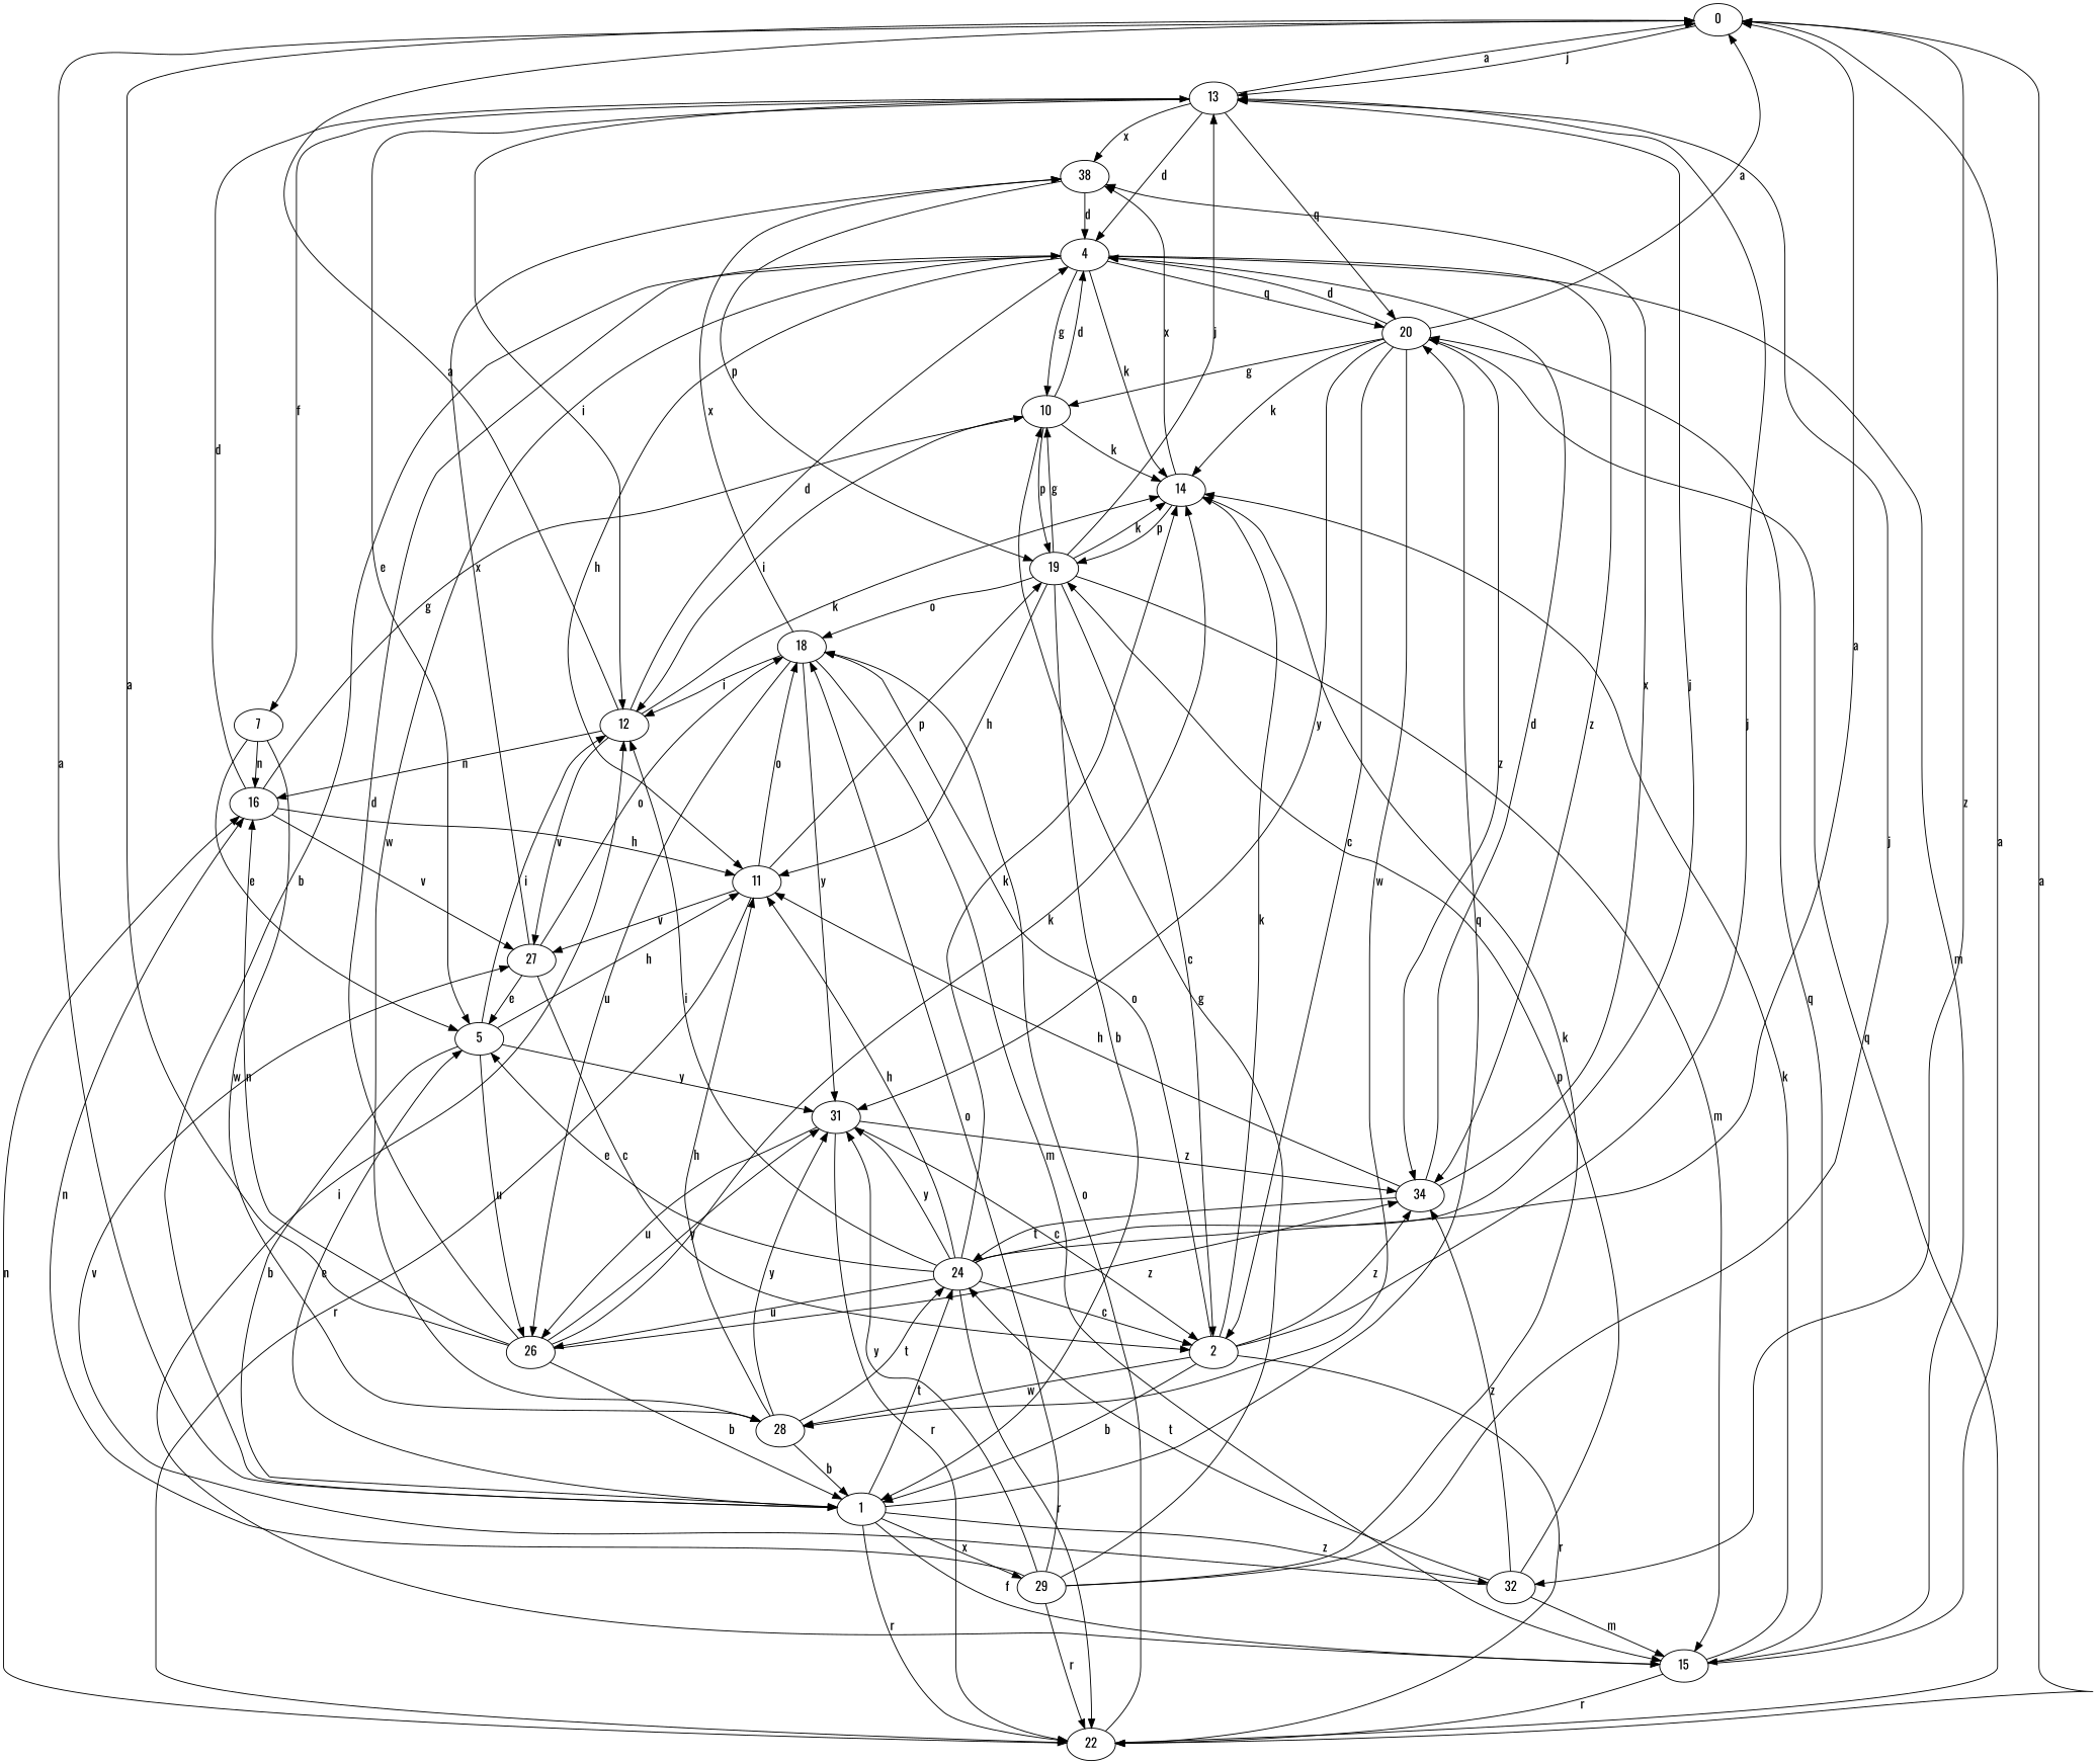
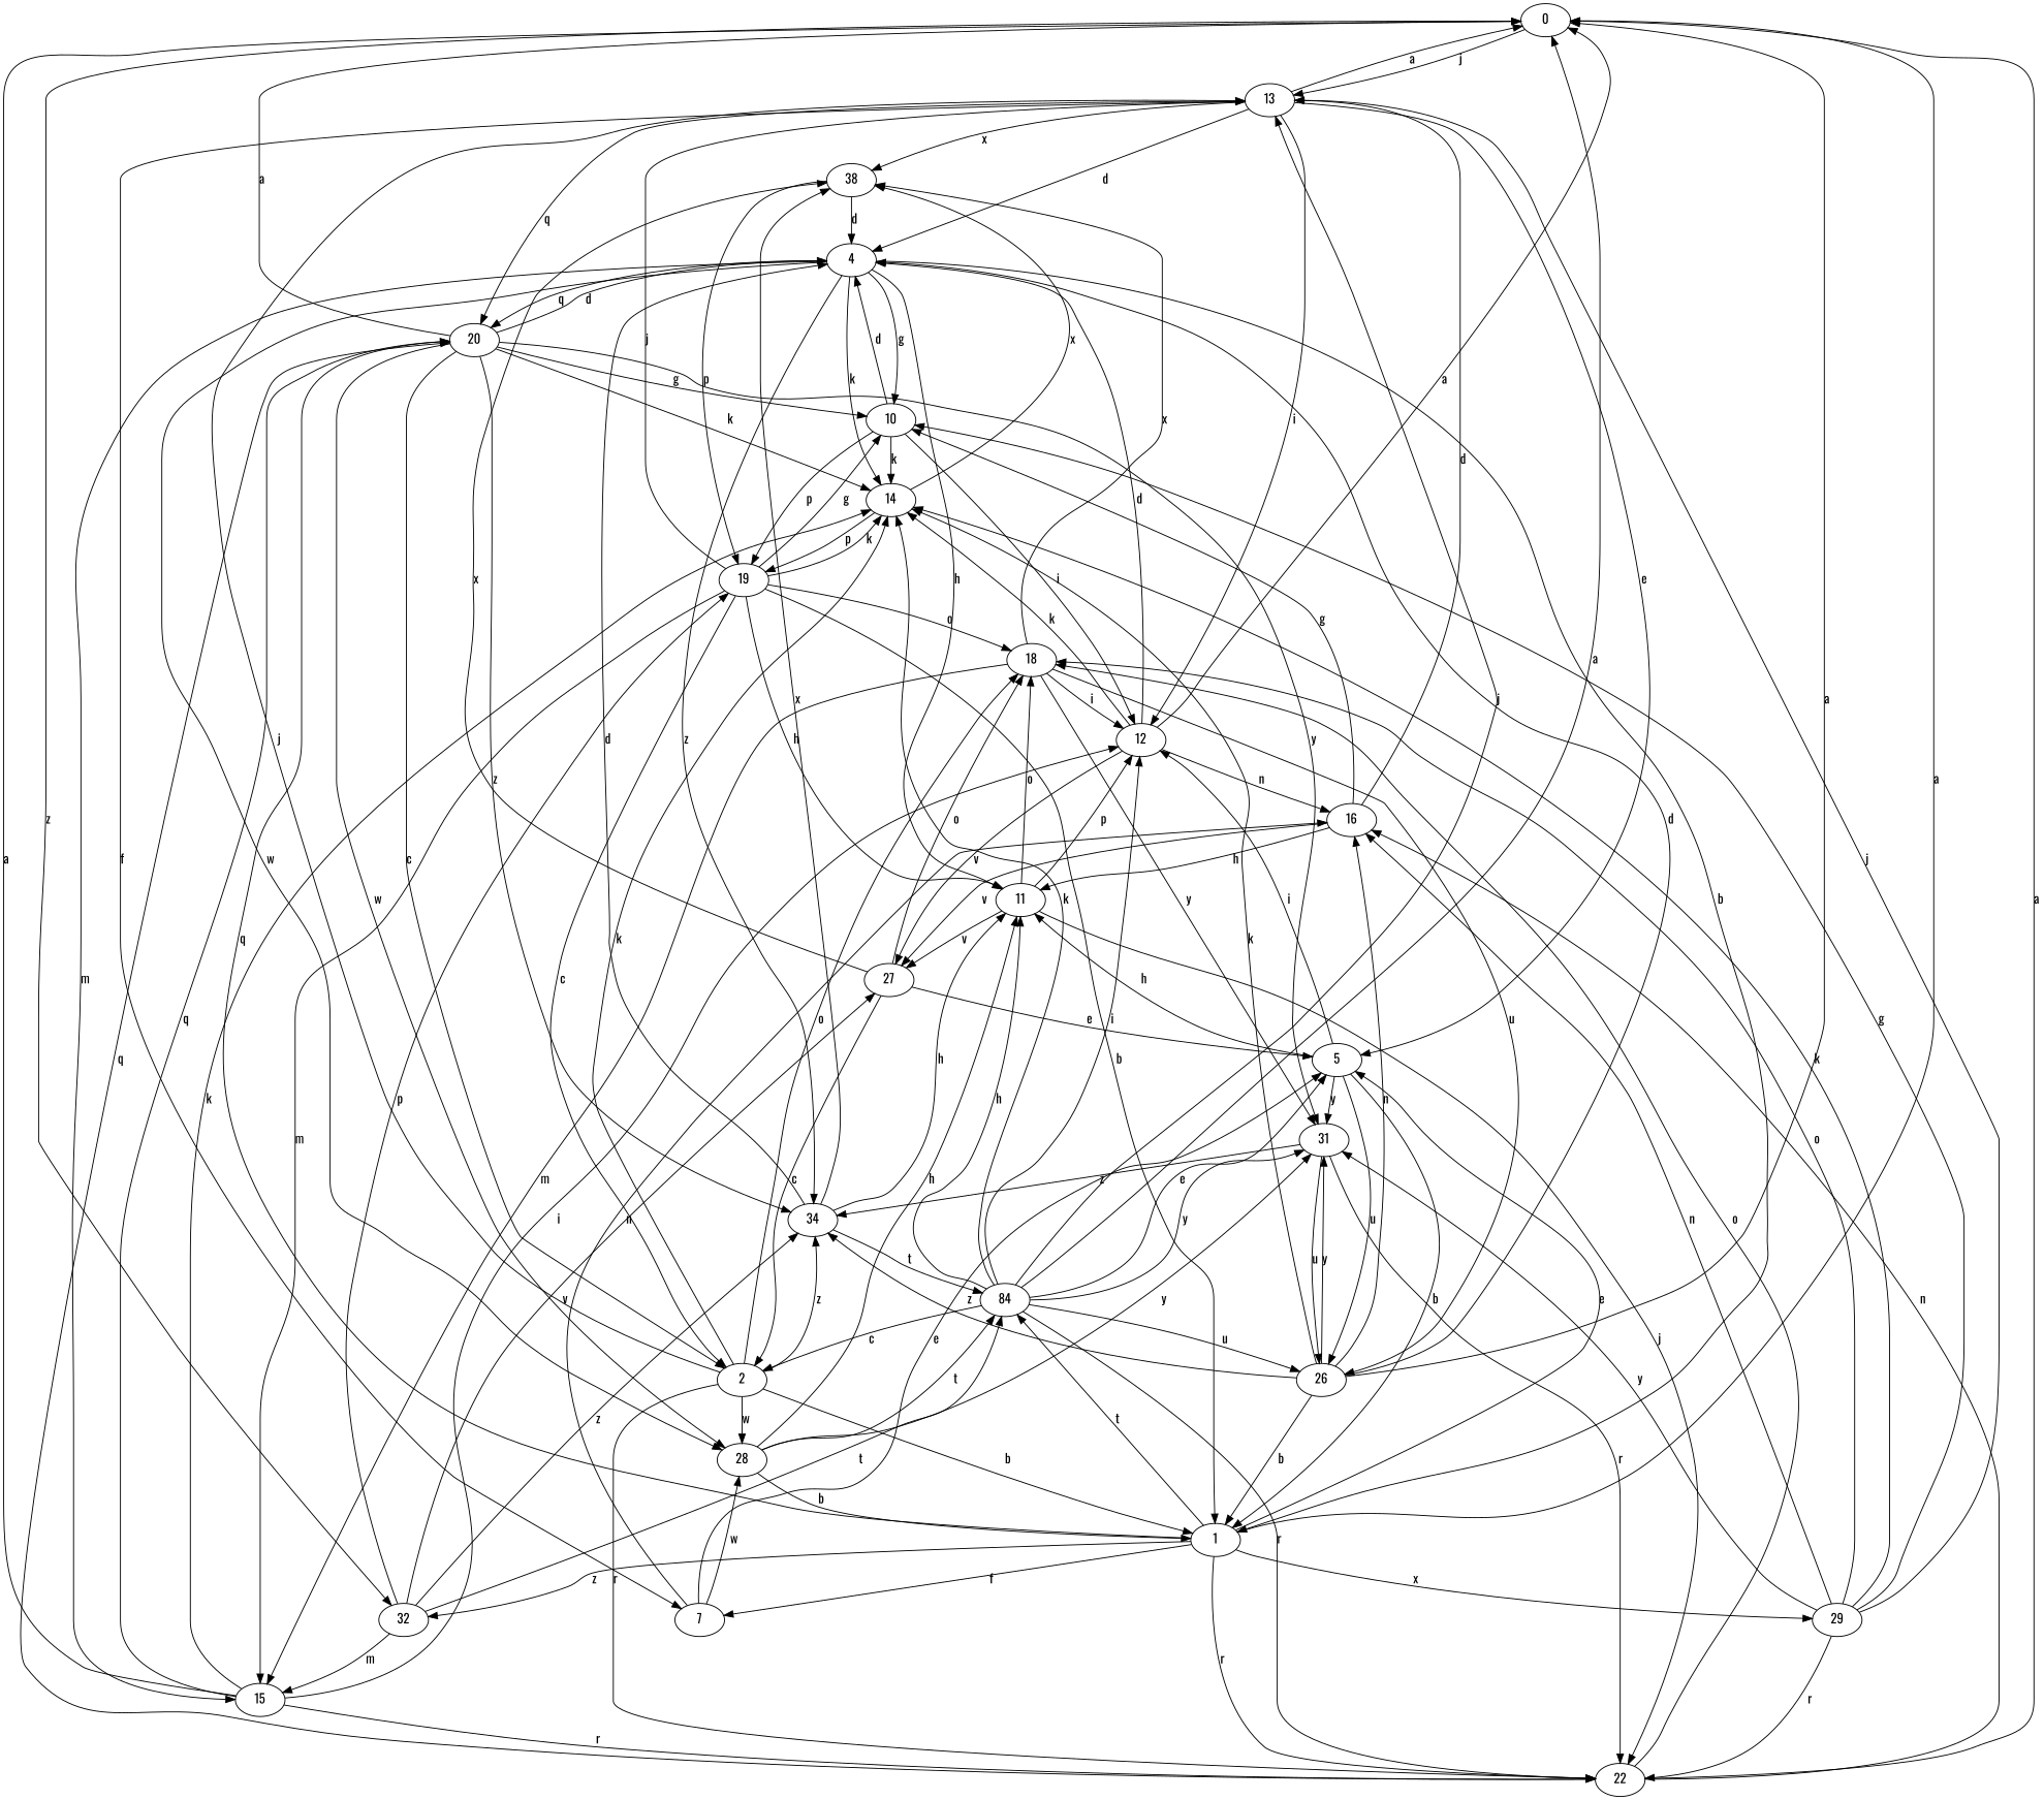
  strict digraph {
    fontname=Oswald
    node [fontname=Oswald]
    edge [fontname=Oswald]
    0
    13
    32
    5
    7
    20
    4
    12
    n9 [label=38]
-   24
+   24 [label=84]
    34
    15
    19
    27
    1
    22
    29
    11
    26
    31
    28
    16
    2
    14
    10
    18
    0 -> 13 [label=j]
    0 -> 32 [label=z]
    13 -> 0 [label=a]
    13 -> 5 [label=e]
    13 -> 7 [label=f]
    13 -> 20 [label=q]
    13 -> 4 [label=d]
    13 -> 12 [label=i]
    13 -> n9 [label=x]
    32 -> 24 [label=t]
    32 -> 34 [label=z]
    32 -> 15 [label=m]
    32 -> 19 [label=p]
    32 -> 27 [label=v]
    5 -> 12 [label=i]
    5 -> 1 [label=b]
    5 -> 11 [label=h]
    5 -> 26 [label=u]
    5 -> 31 [label=y]
    7 -> 5 [label=e]
    7 -> 28 [label=w]
    7 -> 16 [label=n]
    20 -> 0 [label=a]
    20 -> 4 [label=d]
    20 -> 34 [label=z]
    20 -> 31 [label=y]
    20 -> 28 [label=w]
    20 -> 2 [label=c]
    20 -> 14 [label=k]
    20 -> 10 [label=g]
    4 -> 20 [label=q]
    4 -> 34 [label=z]
    4 -> 15 [label=m]
    4 -> 1 [label=b]
    4 -> 11 [label=h]
    4 -> 28 [label=w]
    4 -> 14 [label=k]
    4 -> 10 [label=g]
    12 -> 0 [label=a]
    12 -> 4 [label=d]
    12 -> 27 [label=v]
    12 -> 16 [label=n]
    12 -> 14 [label=k]
    n9 -> 4 [label=d]
    n9 -> 19 [label=p]
    24 -> 0 [label=a]
    24 -> 13 [label=j]
    24 -> 5 [label=e]
    24 -> 12 [label=i]
    24 -> 22 [label=r]
    24 -> 11 [label=h]
    24 -> 26 [label=u]
    24 -> 31 [label=y]
    24 -> 2 [label=c]
    24 -> 14 [label=k]
    34 -> 4 [label=d]
    34 -> n9 [label=x]
    34 -> 24 [label=t]
    34 -> 11 [label=h]
    15 -> 0 [label=a]
    15 -> 20 [label=q]
    15 -> 12 [label=i]
    15 -> 22 [label=r]
    15 -> 14 [label=k]
    19 -> 13 [label=j]
    19 -> 15 [label=m]
    19 -> 1 [label=b]
    19 -> 11 [label=h]
    19 -> 2 [label=c]
    19 -> 14 [label=k]
    19 -> 10 [label=g]
    19 -> 18 [label=o]
    27 -> 5 [label=e]
    27 -> n9 [label=x]
    27 -> 2 [label=c]
    27 -> 18 [label=o]
    1 -> 0 [label=a]
    1 -> 32 [label=z]
    1 -> 5 [label=e]
-   1 -> 15 [label=f]
+   1 -> 7 [label=f]
    1 -> 20 [label=q]
    1 -> 24 [label=t]
    1 -> 22 [label=r]
    1 -> 29 [label=x]
    22 -> 0 [label=a]
    22 -> 20 [label=q]
    22 -> 16 [label=n]
    22 -> 18 [label=o]
    29 -> 13 [label=j]
    29 -> 22 [label=r]
    29 -> 31 [label=y]
    29 -> 16 [label=n]
    29 -> 14 [label=k]
    29 -> 10 [label=g]
    29 -> 18 [label=o]
-   11 -> 19 [label=p]
+   11 -> 12 [label=p]
    11 -> 27 [label=v]
-   11 -> 22 [label=r]
+   11 -> 22 [label=j]
    11 -> 18 [label=o]
    26 -> 0 [label=a]
    26 -> 4 [label=d]
    26 -> 34 [label=z]
    26 -> 1 [label=b]
    26 -> 31 [label=y]
    26 -> 16 [label=n]
    26 -> 14 [label=k]
    31 -> 34 [label=z]
    31 -> 22 [label=r]
    31 -> 26 [label=u]
-   31 -> 2 [label=c]
    28 -> 24 [label=t]
    28 -> 1 [label=b]
    28 -> 11 [label=h]
    28 -> 31 [label=y]
    16 -> 13 [label=d]
    16 -> 27 [label=v]
    16 -> 11 [label=h]
    16 -> 10 [label=g]
    2 -> 13 [label=j]
    2 -> 34 [label=z]
    2 -> 1 [label=b]
    2 -> 22 [label=r]
    2 -> 28 [label=w]
    2 -> 14 [label=k]
    2 -> 18 [label=o]
    14 -> n9 [label=x]
    14 -> 19 [label=p]
    10 -> 4 [label=d]
    10 -> 12 [label=i]
    10 -> 19 [label=p]
    10 -> 14 [label=k]
    18 -> 12 [label=i]
    18 -> n9 [label=x]
    18 -> 15 [label=m]
    18 -> 26 [label=u]
    18 -> 31 [label=y]
  }
